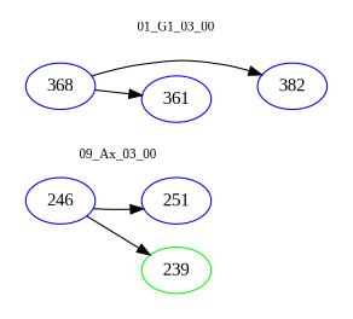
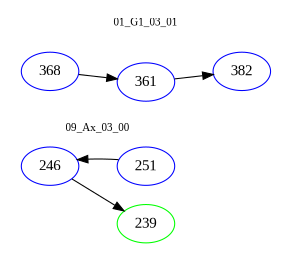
  digraph {
    fontname="Liberation Serif"
    rankdir=LR
    node [color=blue fontname="Liberation Serif"]
    edge [color=black fontname="Liberation Serif"]
    n1 [label=246]
    n2 [color=green label=239]
    n3 [label=251]
    n4 [label=368]
    n5 [label=361]
    n6 [label=382]
    subgraph cluster_1 {
      color=white
      fontsize=10
      label="09_Ax_03_00"
      n1
      n2
      n3
    }
    subgraph cluster_2 {
      color=white
      fontsize=10
-     label="01_G1_03_00"
+     label="01_G1_03_01"
      n4
      n5
      n6
    }
    n1 -> n2
-   n1 -> n3
+   n3 -> n1
    n4 -> n5
-   n4 -> n6
+   n5 -> n6
  }
